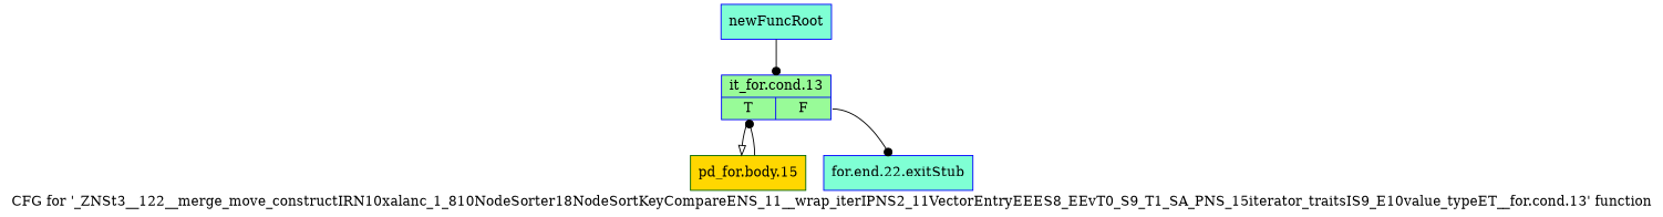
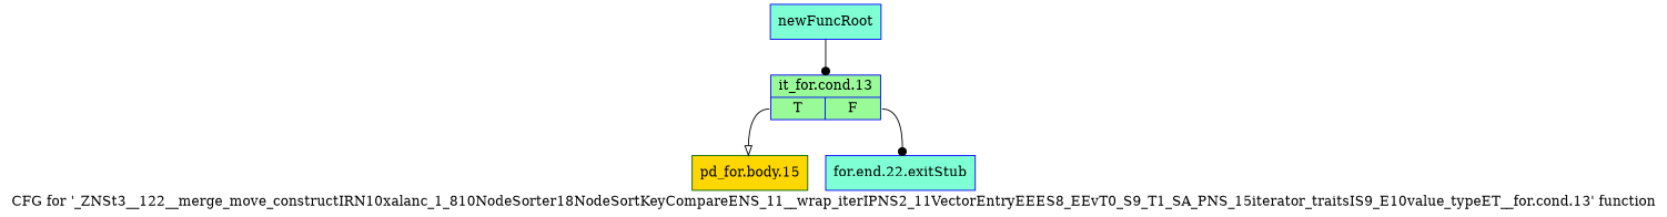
  digraph {
    label="CFG for '_ZNSt3__122__merge_move_constructIRN10xalanc_1_810NodeSorter18NodeSortKeyCompareENS_11__wrap_iterIPNS2_11VectorEntryEEES8_EEvT0_S9_T1_SA_PNS_15iterator_traitsIS9_E10value_typeET__for.cond.13' function"
    node [shape=record style=filled fillcolor=aquamarine color=blue]
    edge [arrowhead=dot]
    n1 [label="{newFuncRoot}"]
    n2 [label="{it_for.cond.13|{<s0>T|<s1>F}}" fillcolor=palegreen]
    n3 [label="{for.end.22.exitStub}"]
    n4 [label="{pd_for.body.15}" fillcolor=gold color=darkgreen]
    n1 -> n2
    n2 -> n3 [tailport=s1]
    n2 -> n4 [tailport=s0 arrowhead=onormal]
-   n4 -> n2
  }
